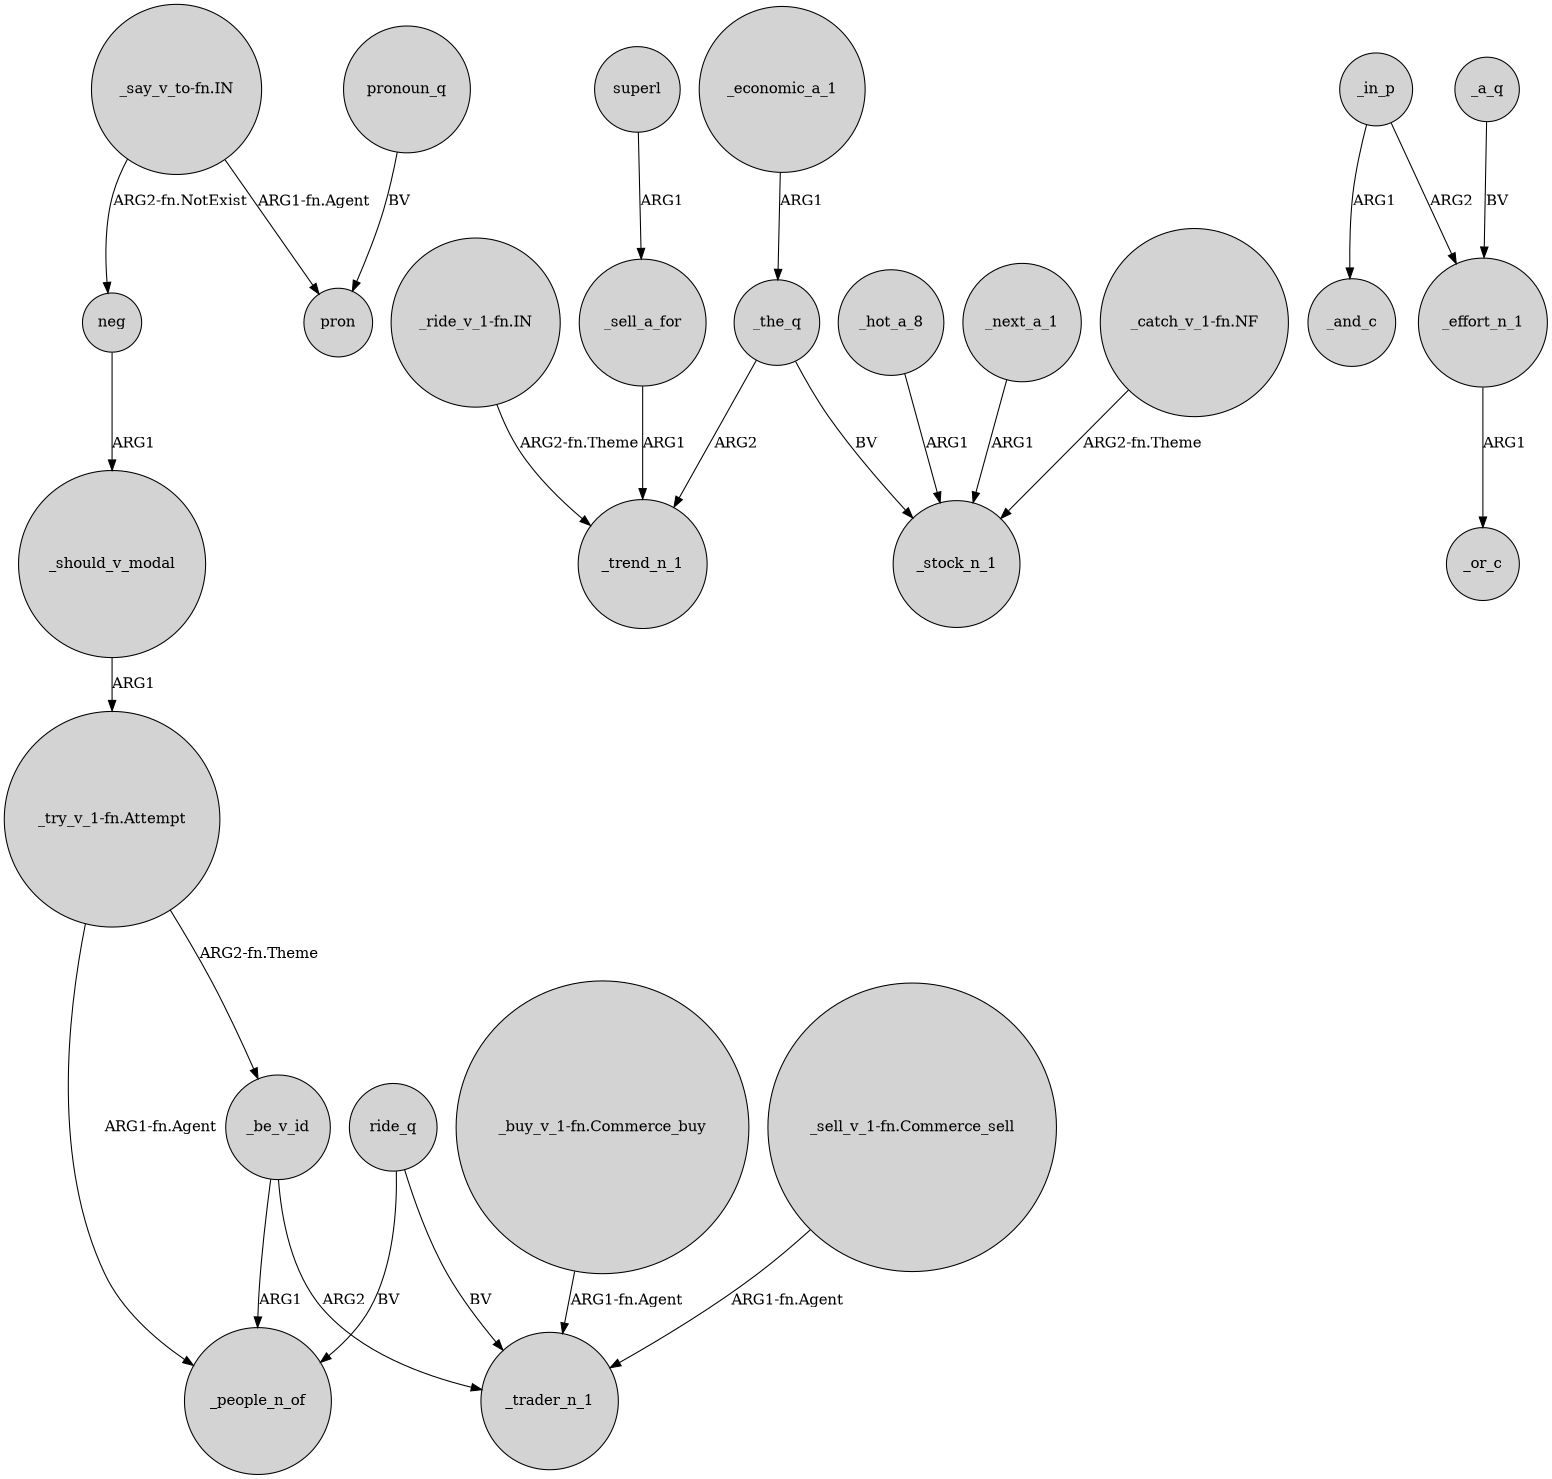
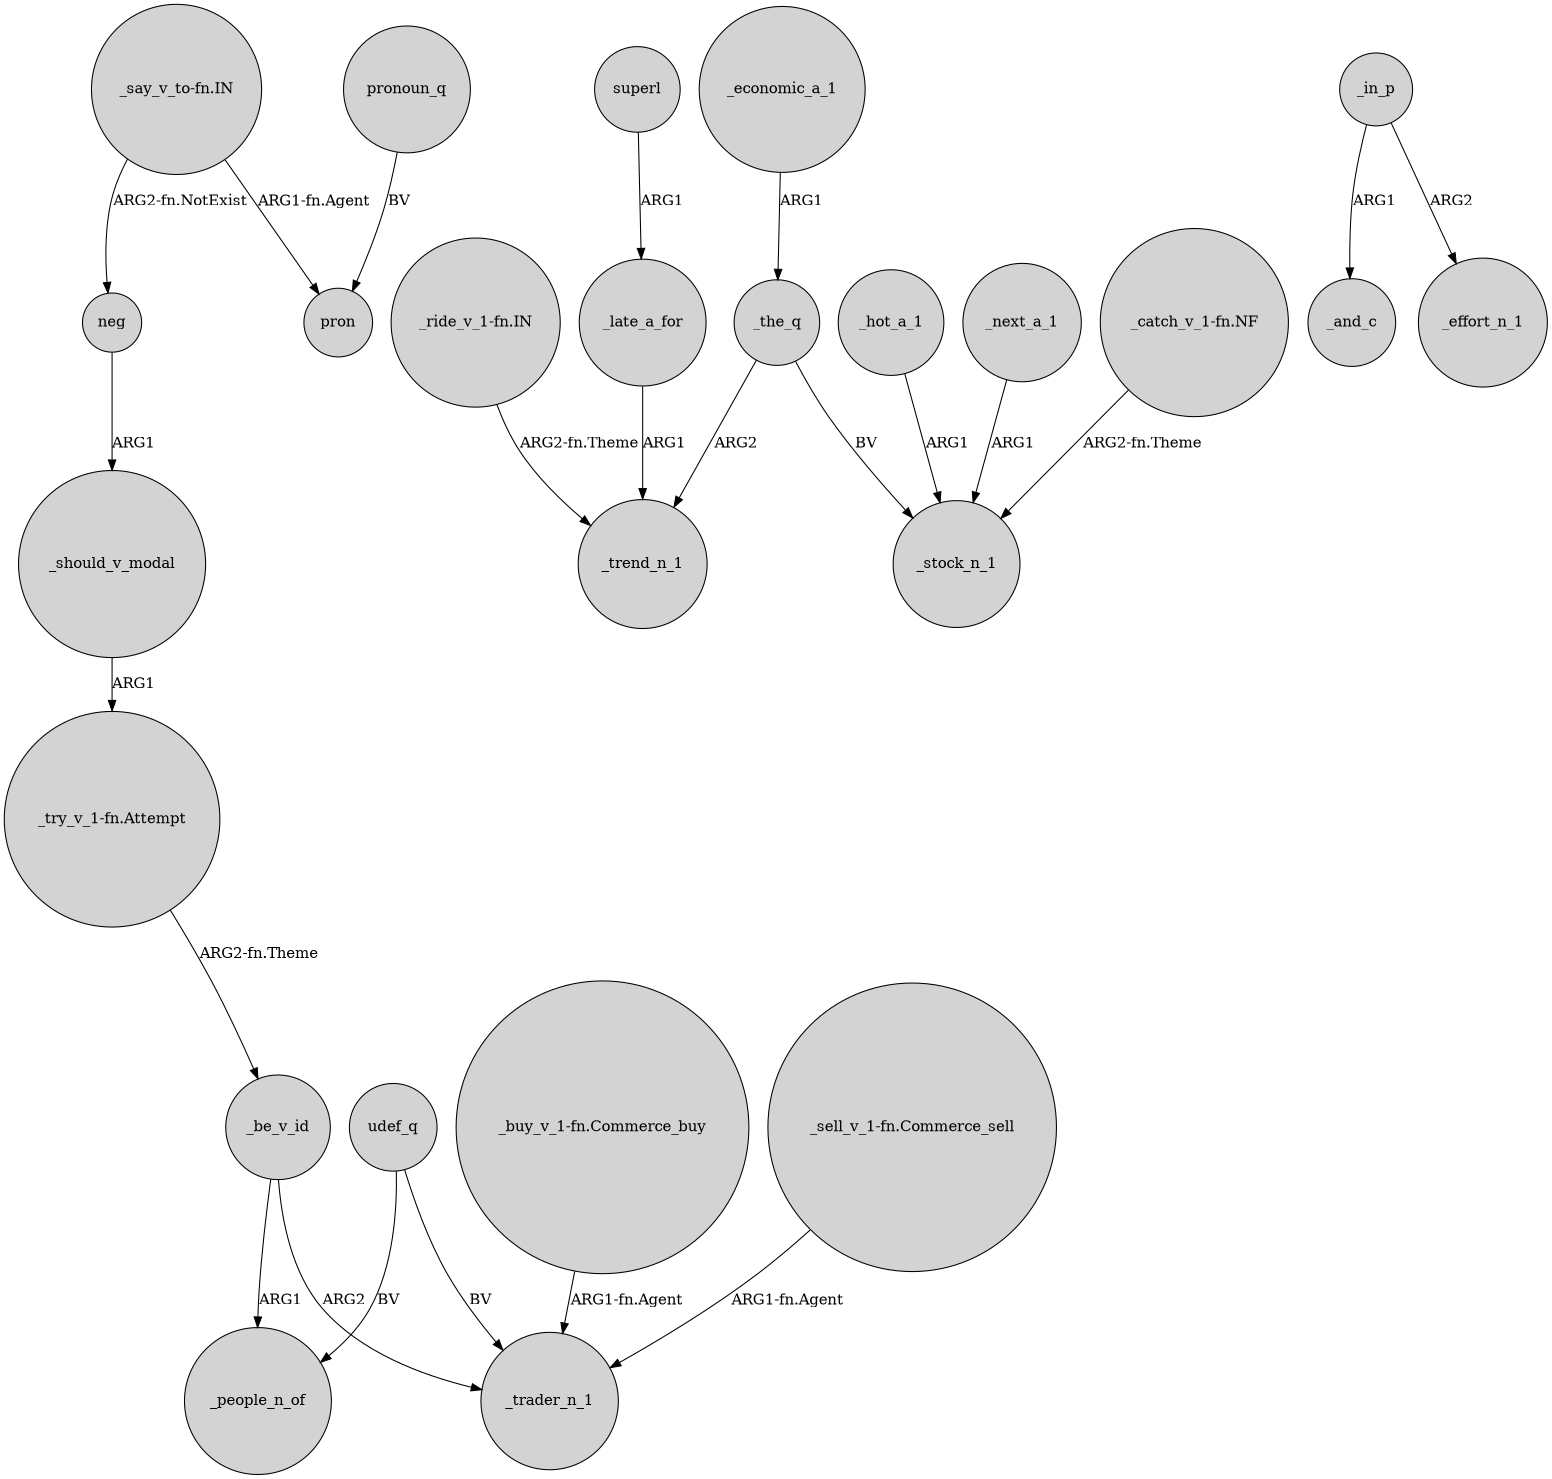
  digraph {
    node [shape=circle style=filled]
    _should_v_modal
    "_try_v_1-fn.Attempt"
    _be_v_id
    _people_n_of
    _trader_n_1
    "_buy_v_1-fn.Commerce_buy"
    _next_a_1
    _stock_n_1
    neg
-   udef_q [label=ride_q]
+   udef_q
    _in_p
    _effort_n_1
    _and_c
-   _or_c
    _the_q
    _trend_n_1
    "_ride_v_1-fn.IN"
    superl
-   _late_a_for [label=_sell_a_for]
+   _late_a_for
    pronoun_q
    pron
    _economic_a_1
    "_catch_v_1-fn.NF"
-   _a_q
    "_say_v_to-fn.IN"
    "_sell_v_1-fn.Commerce_sell"
-   _hot_a_1 [label=_hot_a_8]
+   _hot_a_1
    _should_v_modal -> "_try_v_1-fn.Attempt" [label=ARG1]
    "_try_v_1-fn.Attempt" -> _be_v_id [label="ARG2-fn.Theme"]
-   "_try_v_1-fn.Attempt" -> _people_n_of [label="ARG1-fn.Agent"]
    _be_v_id -> _people_n_of [label=ARG1]
    _be_v_id -> _trader_n_1 [label=ARG2]
    "_buy_v_1-fn.Commerce_buy" -> _trader_n_1 [label="ARG1-fn.Agent"]
    _next_a_1 -> _stock_n_1 [label=ARG1]
    neg -> _should_v_modal [label=ARG1]
    udef_q -> _people_n_of [label=BV]
    udef_q -> _trader_n_1 [label=BV]
    _in_p -> _effort_n_1 [label=ARG2]
    _in_p -> _and_c [label=ARG1]
-   _effort_n_1 -> _or_c [label=ARG1]
    _the_q -> _stock_n_1 [label=BV]
    _the_q -> _trend_n_1 [label=ARG2]
    "_ride_v_1-fn.IN" -> _trend_n_1 [label="ARG2-fn.Theme"]
    superl -> _late_a_for [label=ARG1]
    _late_a_for -> _trend_n_1 [label=ARG1]
    pronoun_q -> pron [label=BV]
    _economic_a_1 -> _the_q [label=ARG1]
    "_catch_v_1-fn.NF" -> _stock_n_1 [label="ARG2-fn.Theme"]
-   _a_q -> _effort_n_1 [label=BV]
    "_say_v_to-fn.IN" -> neg [label="ARG2-fn.NotExist"]
    "_say_v_to-fn.IN" -> pron [label="ARG1-fn.Agent"]
    "_sell_v_1-fn.Commerce_sell" -> _trader_n_1 [label="ARG1-fn.Agent"]
    _hot_a_1 -> _stock_n_1 [label=ARG1]
  }
